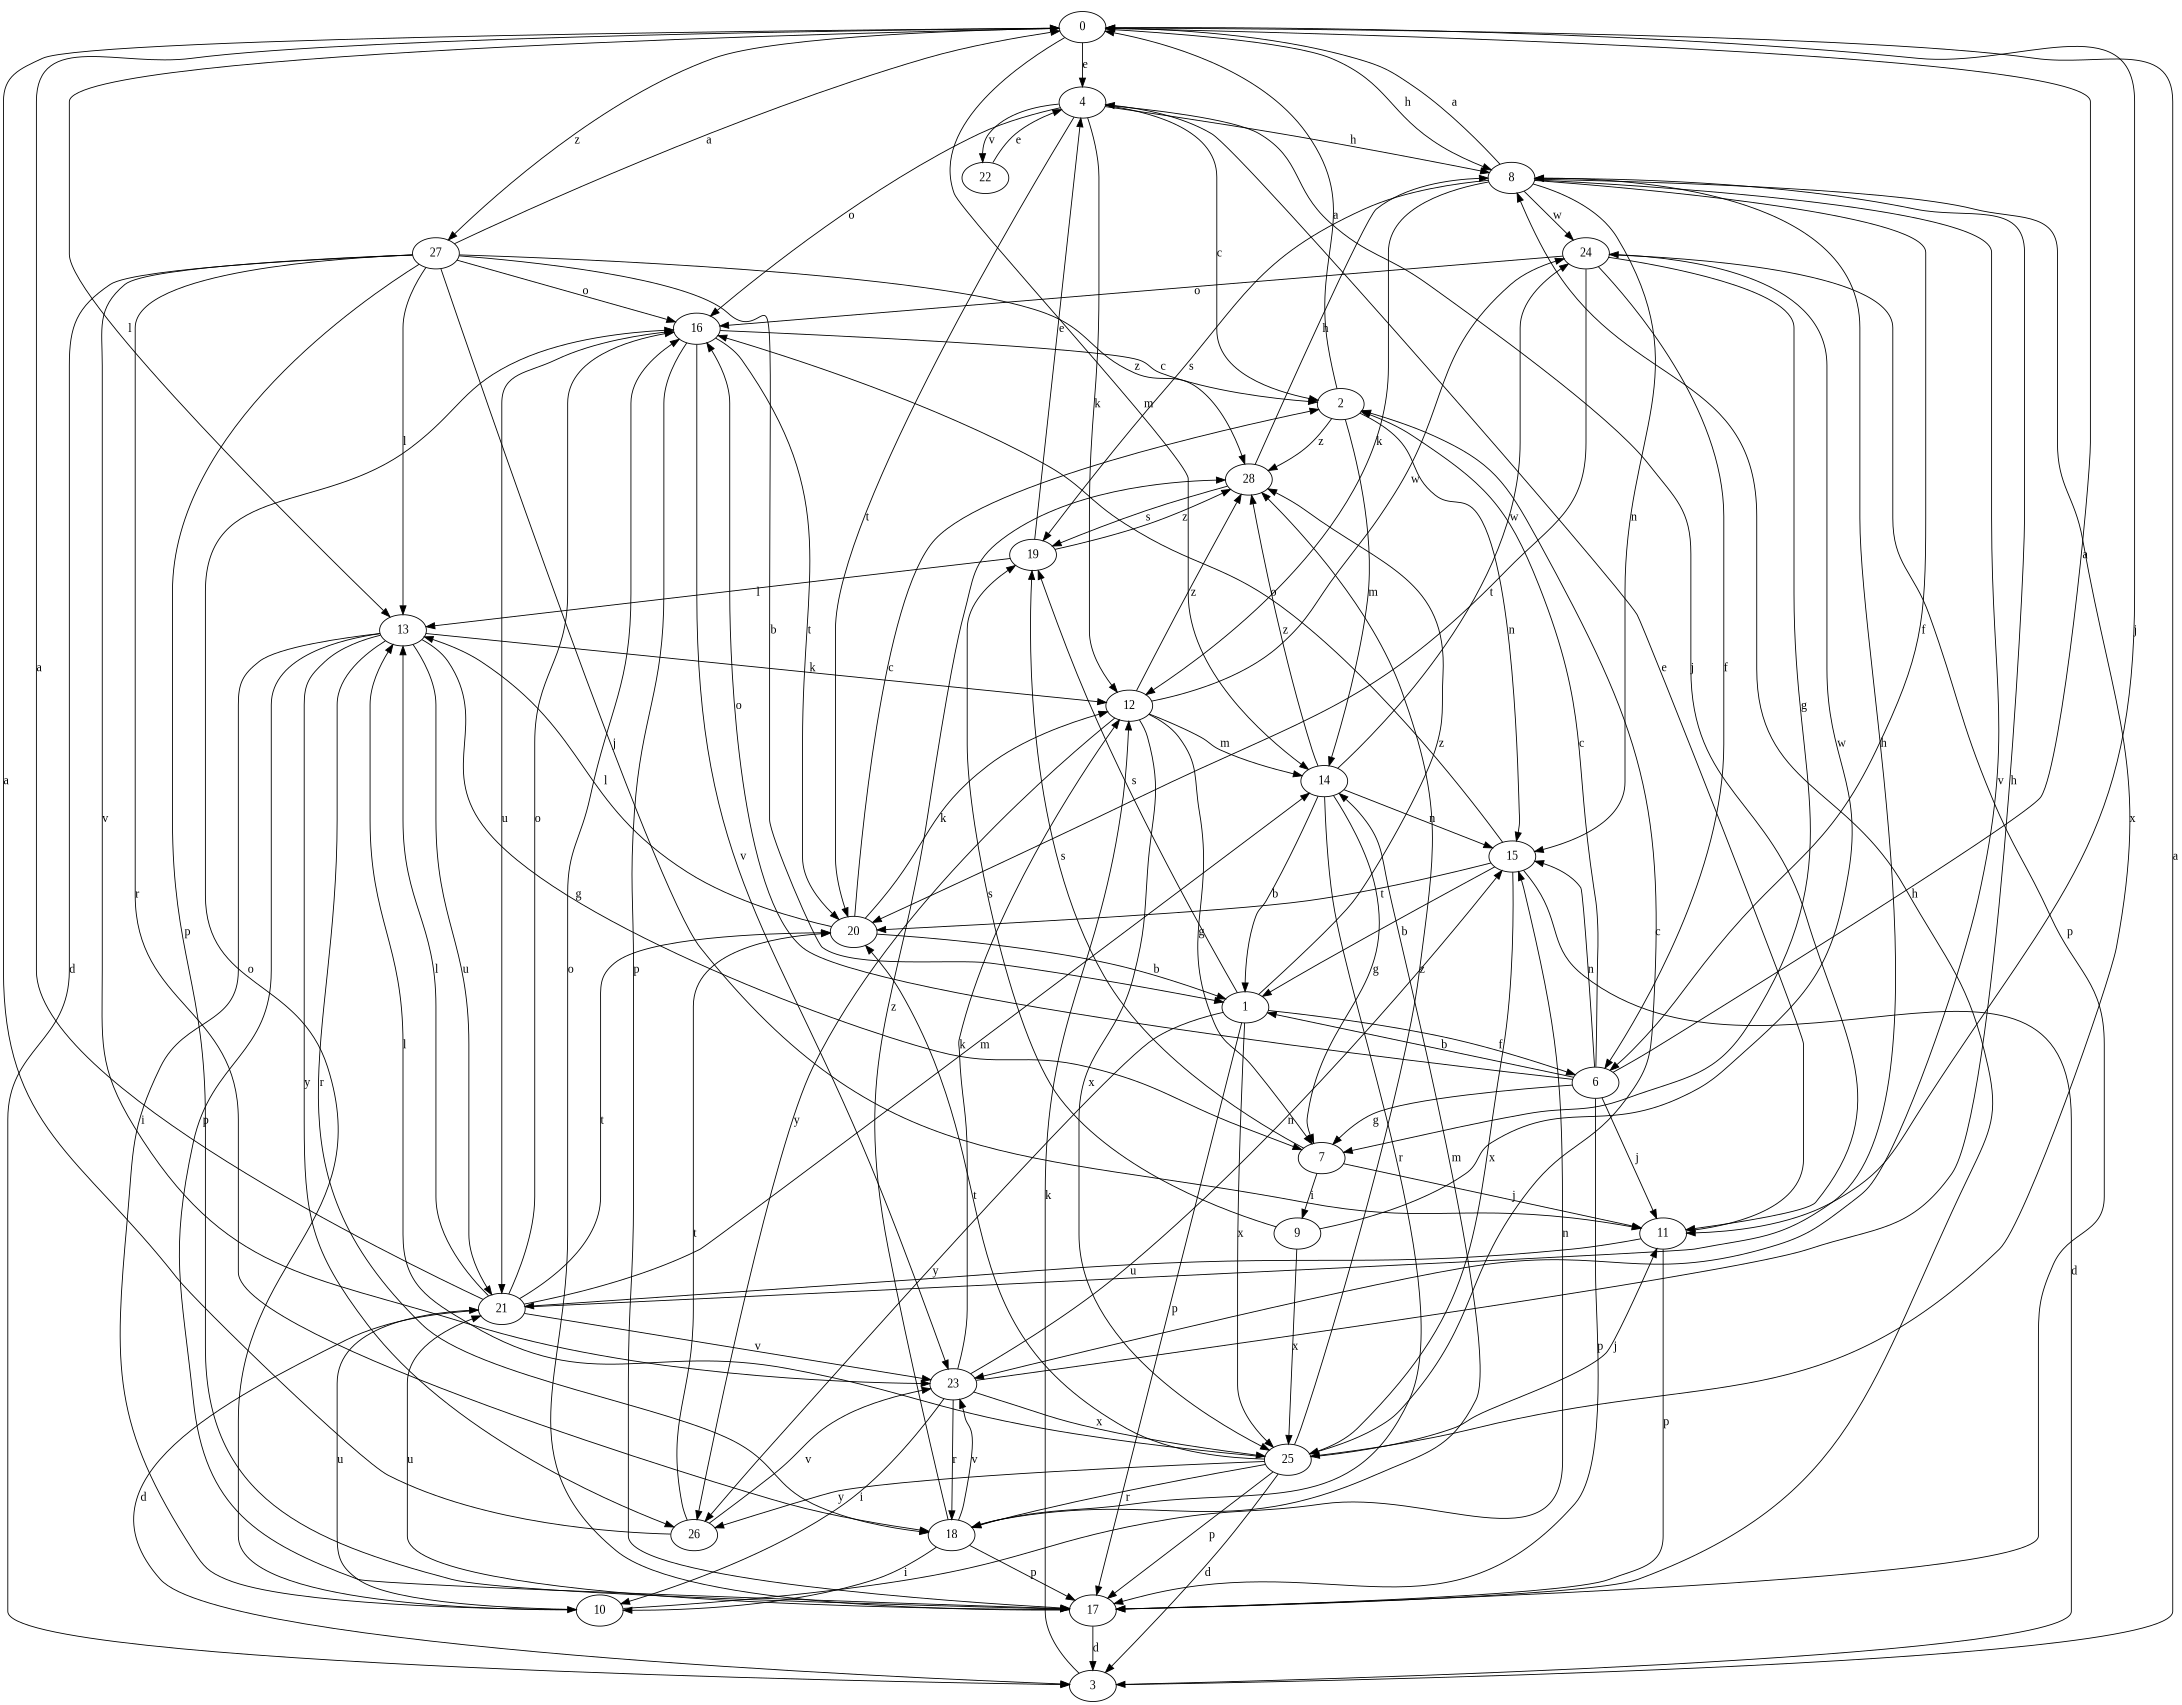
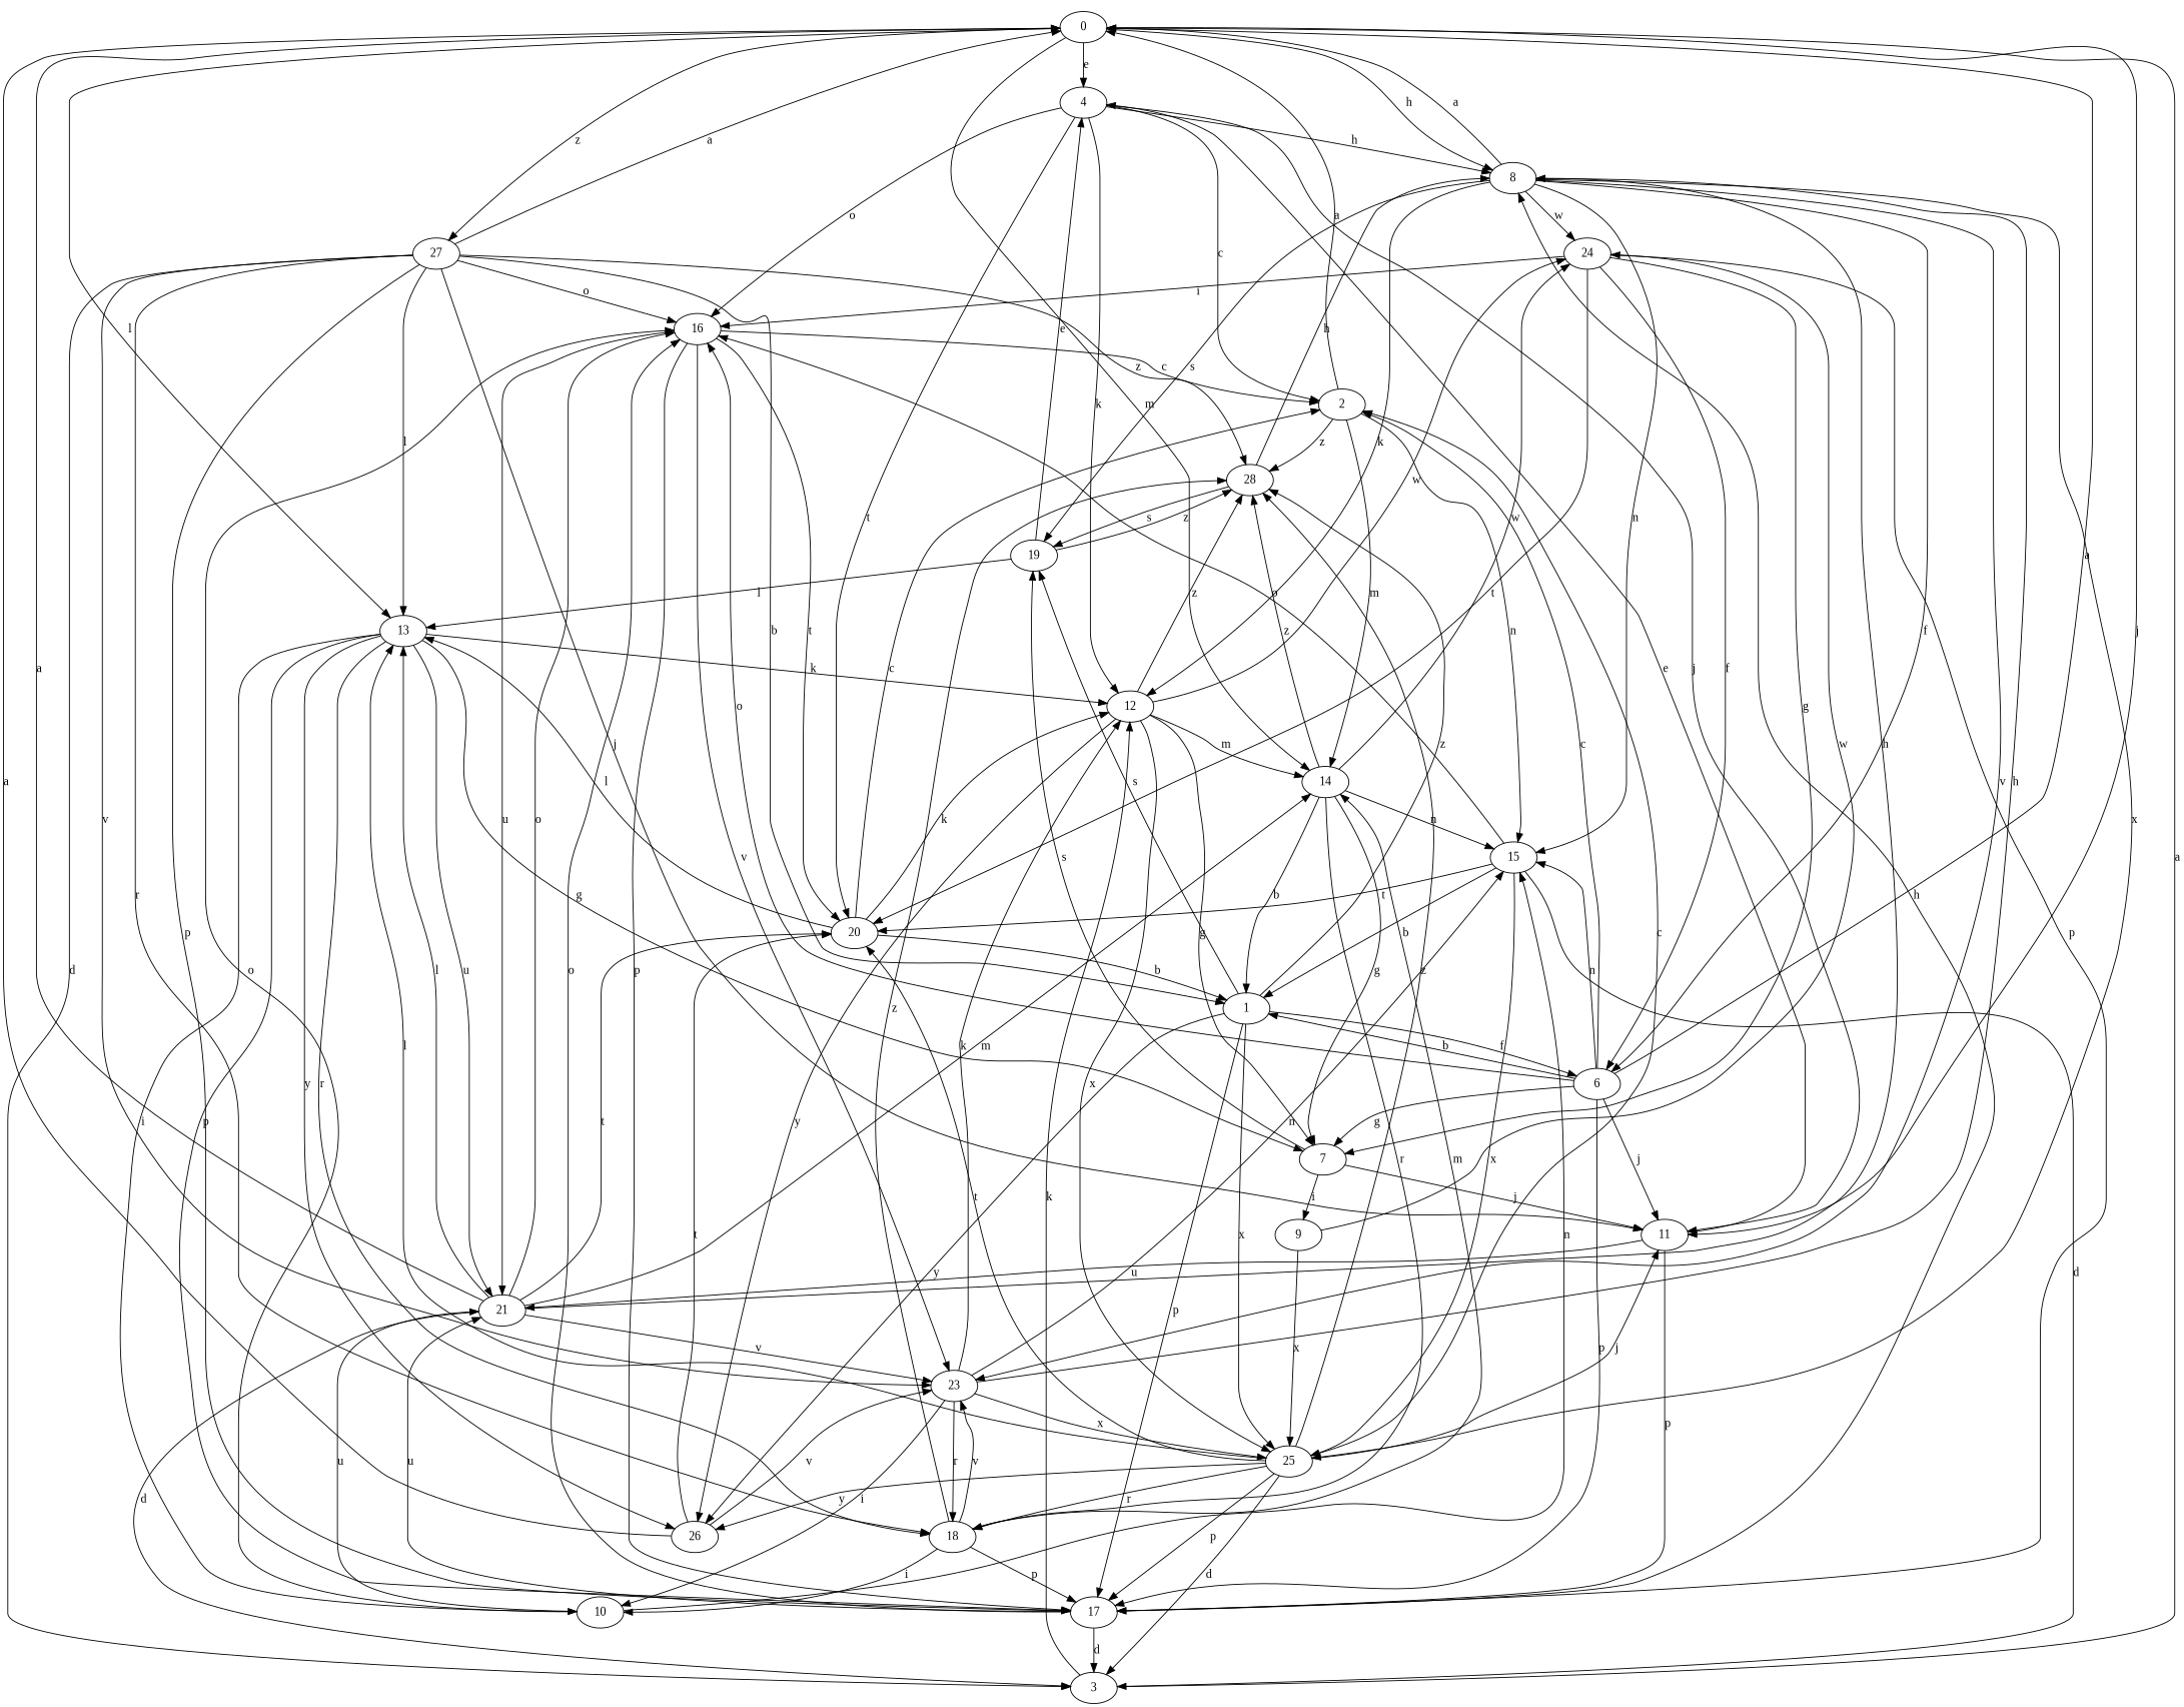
  strict digraph {
    fontname="Liberation Serif"
    node [fontname="Liberation Serif"]
    edge [fontname="Liberation Serif"]
    0
    4
    8
    11
    13
    14
    27
    2
    12
    16
    20
-   22
    6
    19
    25
    15
    23
    24
    17
    21
    26
    7
    10
    18
    1
    28
    3
    9
    0 -> 4 [label=e]
    0 -> 8 [label=h]
    0 -> 11 [label=j]
    0 -> 13 [label=l]
    0 -> 14 [label=m]
    0 -> 27 [label=z]
    4 -> 8 [label=h]
    4 -> 11 [label=j]
    4 -> 2 [label=c]
    4 -> 12 [label=k]
    4 -> 16 [label=o]
    4 -> 20 [label=t]
-   4 -> 22 [label=v]
    8 -> 0 [label=a]
    8 -> 12 [label=k]
    8 -> 6 [label=f]
    8 -> 19 [label=s]
    8 -> 25 [label=x]
    8 -> 15 [label=n]
    8 -> 23 [label=v]
    8 -> 24 [label=w]
    11 -> 4 [label=e]
    11 -> 17 [label=p]
    11 -> 21 [label=u]
    13 -> 12 [label=k]
    13 -> 17 [label=p]
    13 -> 21 [label=u]
    13 -> 26 [label=y]
    13 -> 7 [label=g]
    13 -> 10 [label=i]
    13 -> 18 [label=r]
    14 -> 15 [label=n]
    14 -> 24 [label=w]
    14 -> 7 [label=g]
    14 -> 18 [label=r]
    14 -> 1 [label=b]
    14 -> 28 [label=z]
    27 -> 0 [label=a]
    27 -> 11 [label=j]
    27 -> 13 [label=l]
    27 -> 16 [label=o]
    27 -> 23 [label=v]
    27 -> 17 [label=p]
    27 -> 18 [label=r]
    27 -> 1 [label=b]
    27 -> 28 [label=z]
    27 -> 3 [label=d]
    2 -> 0 [label=a]
    2 -> 14 [label=m]
    2 -> 15 [label=n]
    2 -> 28 [label=z]
    12 -> 14 [label=m]
    12 -> 25 [label=x]
    12 -> 24 [label=w]
    12 -> 26 [label=y]
    12 -> 7 [label=g]
    12 -> 28 [label=z]
    16 -> 2 [label=c]
    16 -> 20 [label=t]
    16 -> 23 [label=v]
    16 -> 17 [label=p]
    16 -> 21 [label=u]
    20 -> 13 [label=l]
    20 -> 2 [label=c]
    20 -> 12 [label=k]
    20 -> 1 [label=b]
-   22 -> 4 [label=e]
    6 -> 0 [label=a]
    6 -> 11 [label=j]
    6 -> 2 [label=c]
    6 -> 16 [label=o]
    6 -> 15 [label=n]
    6 -> 17 [label=p]
    6 -> 7 [label=g]
    6 -> 1 [label=b]
    19 -> 4 [label=e]
    19 -> 13 [label=l]
    19 -> 28 [label=z]
    25 -> 11 [label=j]
    25 -> 13 [label=l]
    25 -> 2 [label=c]
    25 -> 20 [label=t]
    25 -> 17 [label=p]
    25 -> 26 [label=y]
    25 -> 18 [label=r]
    25 -> 28 [label=z]
    25 -> 3 [label=d]
    15 -> 16 [label=o]
    15 -> 20 [label=t]
    15 -> 25 [label=x]
    15 -> 1 [label=b]
    15 -> 3 [label=d]
    23 -> 8 [label=h]
    23 -> 12 [label=k]
    23 -> 25 [label=x]
    23 -> 15 [label=n]
    23 -> 10 [label=i]
    23 -> 18 [label=r]
-   24 -> 16 [label=o]
+   24 -> 16 [label=i]
    24 -> 20 [label=t]
    24 -> 6 [label=f]
    24 -> 17 [label=p]
    24 -> 7 [label=g]
    17 -> 8 [label=h]
    17 -> 16 [label=o]
    17 -> 21 [label=u]
    17 -> 3 [label=d]
    21 -> 0 [label=a]
    21 -> 8 [label=h]
    21 -> 13 [label=l]
    21 -> 14 [label=m]
    21 -> 16 [label=o]
    21 -> 20 [label=t]
    21 -> 23 [label=v]
    21 -> 3 [label=d]
    26 -> 0 [label=a]
    26 -> 20 [label=t]
    26 -> 23 [label=v]
    7 -> 11 [label=j]
    7 -> 19 [label=s]
    7 -> 9 [label=i]
    10 -> 16 [label=o]
    10 -> 15 [label=n]
    10 -> 21 [label=u]
    18 -> 14 [label=m]
    18 -> 23 [label=v]
    18 -> 17 [label=p]
    18 -> 10 [label=i]
    18 -> 28 [label=z]
    1 -> 6 [label=f]
    1 -> 19 [label=s]
    1 -> 25 [label=x]
    1 -> 17 [label=p]
    1 -> 26 [label=y]
    1 -> 28 [label=z]
    28 -> 8 [label=h]
    28 -> 19 [label=s]
    3 -> 0 [label=a]
    3 -> 12 [label=k]
-   9 -> 19 [label=s]
    9 -> 25 [label=x]
    9 -> 24 [label=w]
  }
